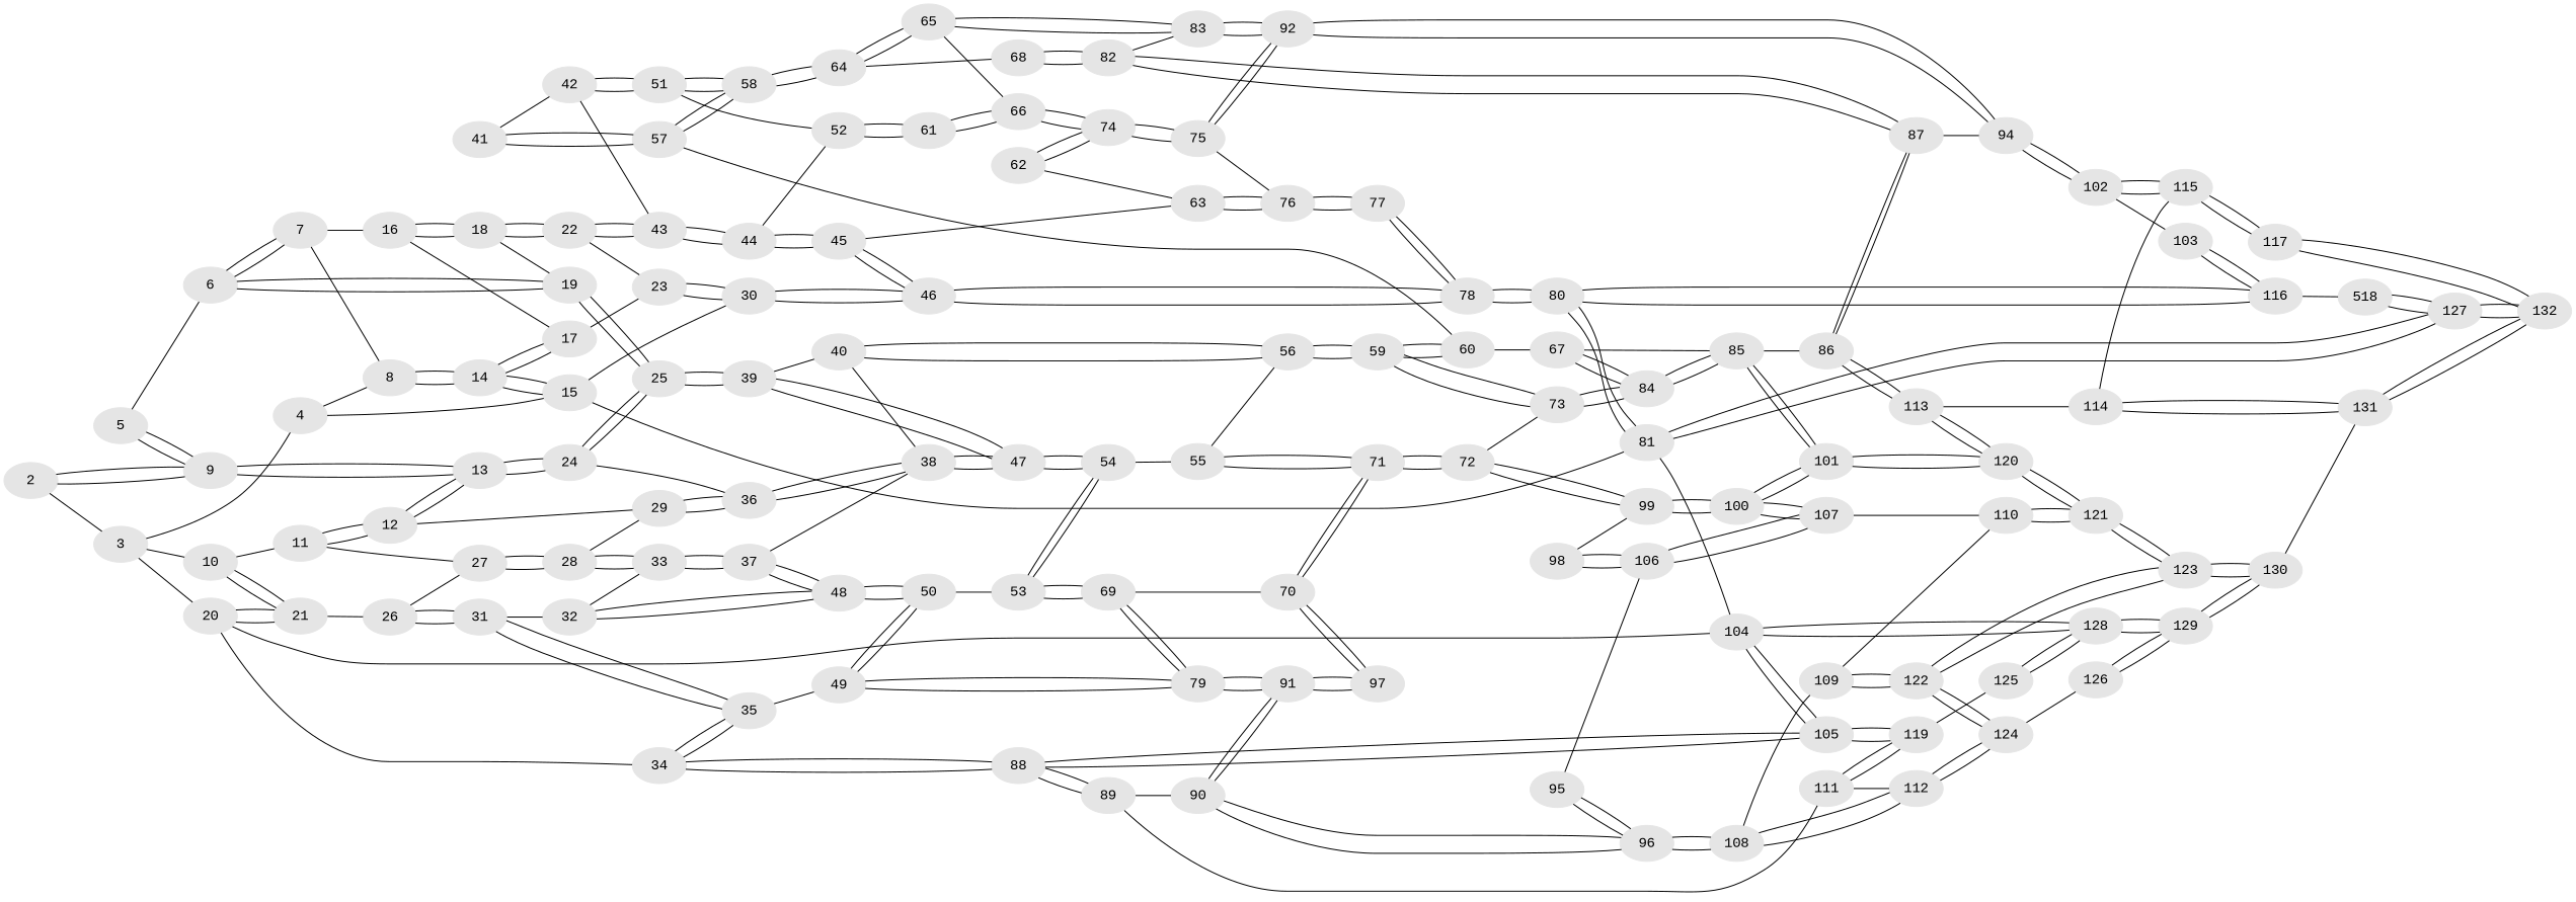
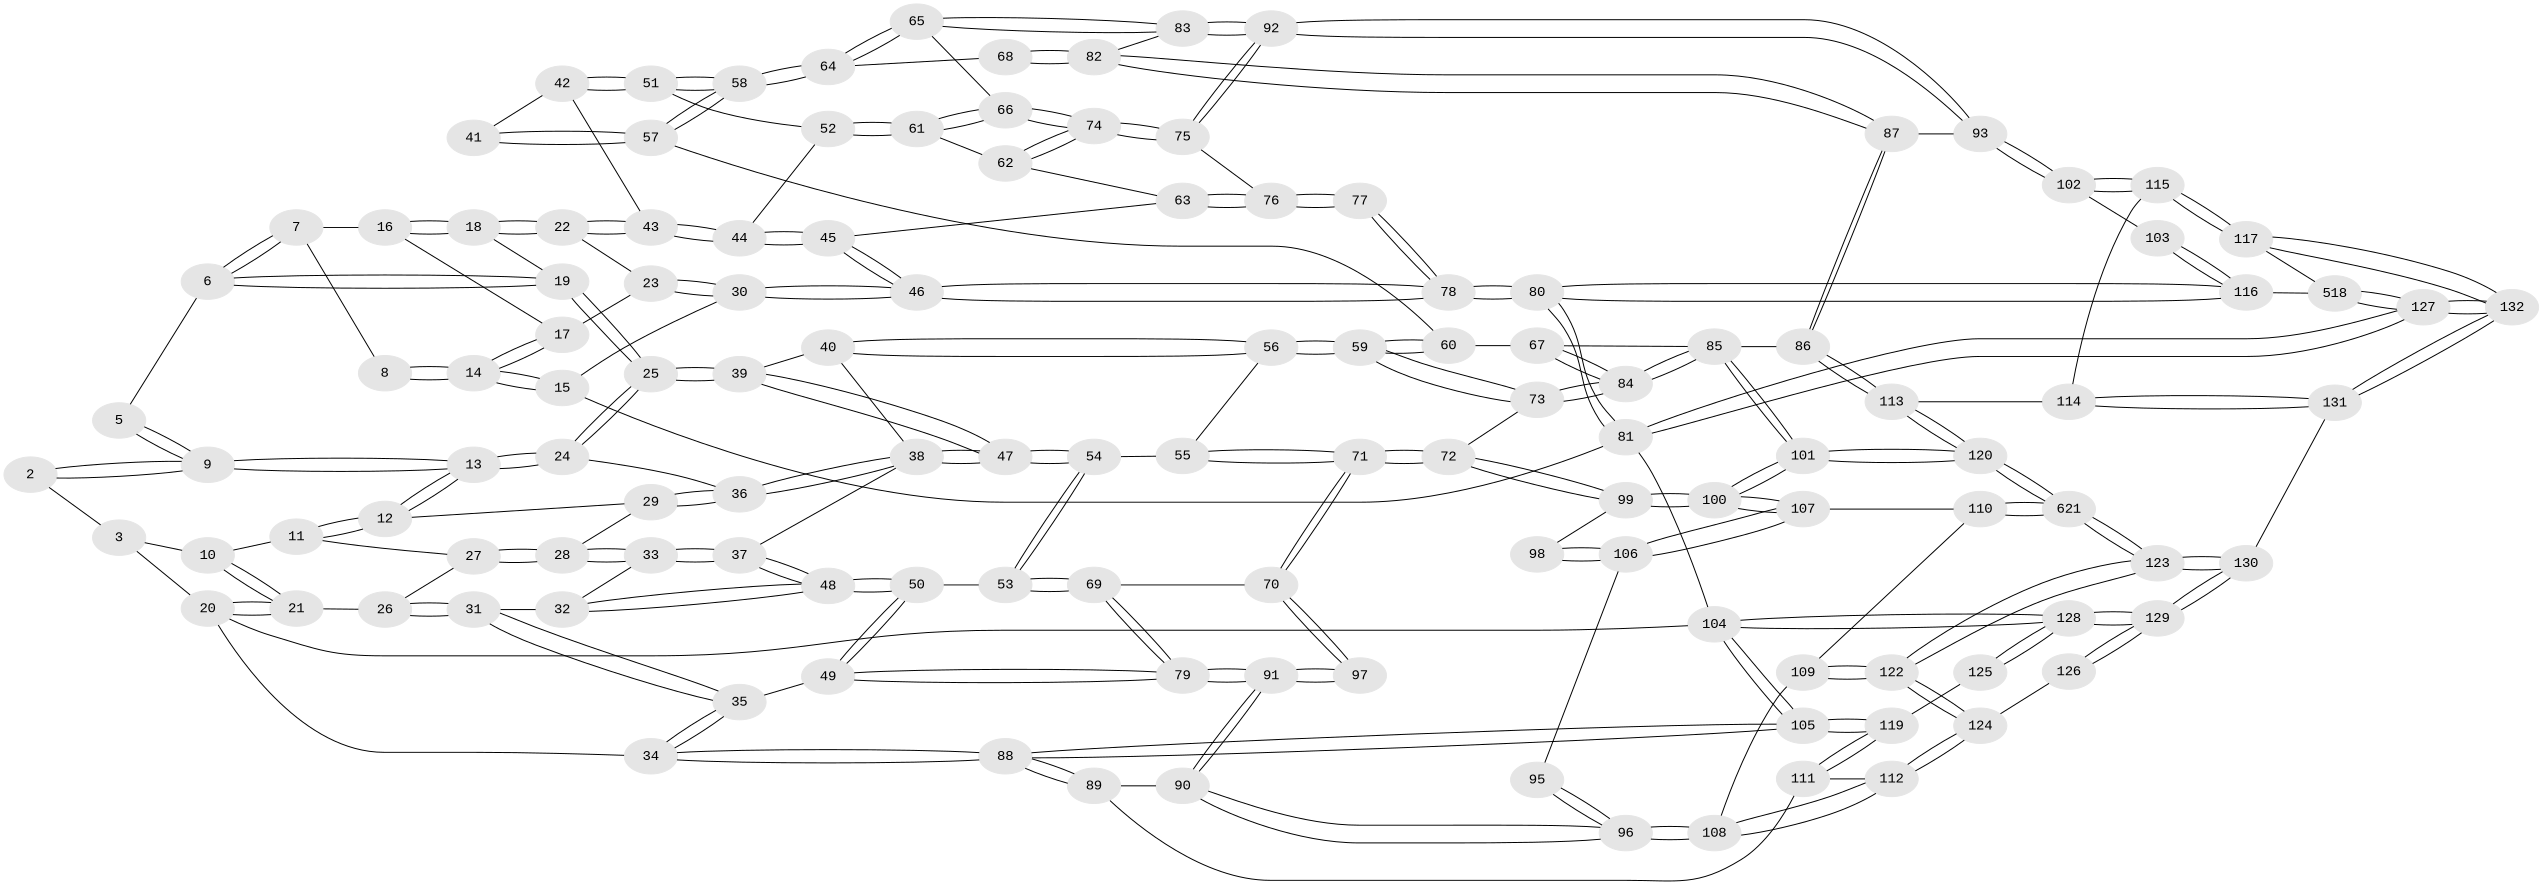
  graph {
    fontname="Liberation Mono"
    rankdir=LR
    node [color=gray90 fontname="Liberation Mono" style=filled]
    edge [fontname="Liberation Mono"]
    2
    3
    9
    5
    6
-   4
    10
    20
    13
    8
    15
    11
    21
    34
    104
    14
    30
    81
    7
    19
    16
    25
    17
    18
    24
    12
    27
    26
    29
    28
    36
    23
    46
    127
    22
    43
    39
    35
    88
    105
    128
    31
    44
    38
    47
    40
    32
    33
    37
    78
    48
    49
    50
    89
    79
    54
    56
    41
    42
    57
    59
    51
    58
    60
    52
    45
    63
    61
    76
    80
    55
    53
    91
    69
    64
    62
    66
    70
    71
    72
    73
    67
    65
    68
    84
    85
    74
    75
    77
    83
    82
    92
    87
    97
    99
    100
-   93 [label=94]
+   93
    103
    116
    n100 [label=518]
    132
    86
    101
    113
    120
    114
    102
    90
    111
    119
    96
    112
    108
    115
    95
    106
    98
    107
    109
    110
-   121
+   121 [label=621]
    117
    129
    125
    122
    124
    123
    126
    131
    130
    2 -- 3
    2 -- 9
    2 -- 9
-   3 -- 4
    3 -- 10
    3 -- 20
    9 -- 13
    9 -- 13
    5 -- 9
    5 -- 9
    5 -- 6
    6 -- 7
    6 -- 7
    6 -- 19
    6 -- 19
-   4 -- 8
-   4 -- 15
    10 -- 11
    10 -- 21
    10 -- 21
    20 -- 21
    20 -- 21
    20 -- 34
    20 -- 104
    13 -- 24
    13 -- 24
    8 -- 14
    8 -- 14
    15 -- 30
    15 -- 81
    11 -- 12
    11 -- 12
    11 -- 27
    21 -- 26
    34 -- 35
    34 -- 35
    34 -- 88
    34 -- 88
    104 -- 105
    104 -- 105
    104 -- 128
    104 -- 128
    14 -- 15
    14 -- 15
    14 -- 17
    14 -- 17
    30 -- 46
    30 -- 46
    81 -- 104
    81 -- 127
    81 -- 127
    7 -- 8
    7 -- 16
    19 -- 25
    19 -- 25
    16 -- 17
    16 -- 18
    16 -- 18
    25 -- 39
    25 -- 39
    17 -- 23
    18 -- 19
    18 -- 22
    18 -- 22
    24 -- 25
    24 -- 25
    24 -- 36
    12 -- 13
    12 -- 13
    12 -- 29
    27 -- 28
    27 -- 28
    26 -- 27
    26 -- 31
    26 -- 31
    29 -- 36
    29 -- 36
    28 -- 29
    28 -- 33
    28 -- 33
    36 -- 38
    36 -- 38
    23 -- 30
    23 -- 30
    46 -- 78
    46 -- 78
    127 -- 132
    127 -- 132
    22 -- 23
    22 -- 43
    22 -- 43
    43 -- 44
    43 -- 44
    39 -- 47
    39 -- 47
    39 -- 40
    35 -- 49
    88 -- 105
    88 -- 105
    88 -- 89
    88 -- 89
    105 -- 119
    105 -- 119
    128 -- 129
    128 -- 129
    31 -- 35
    31 -- 35
    31 -- 32
    44 -- 52
    44 -- 45
    44 -- 45
    38 -- 47
    38 -- 47
    47 -- 54
    47 -- 54
    40 -- 38
    40 -- 56
    40 -- 56
    32 -- 33
    32 -- 48
    32 -- 48
    33 -- 37
    33 -- 37
    37 -- 38
    37 -- 48
    37 -- 48
    78 -- 80
    78 -- 80
    48 -- 50
    48 -- 50
    49 -- 50
    49 -- 50
    49 -- 79
    49 -- 79
    50 -- 53
    89 -- 90
    89 -- 111
    79 -- 91
    79 -- 91
    54 -- 55
    56 -- 59
    56 -- 59
    41 -- 42
    41 -- 57
    41 -- 57
    42 -- 43
    42 -- 51
    42 -- 51
    57 -- 58
    57 -- 58
    57 -- 60
    59 -- 60
    59 -- 60
    59 -- 73
    59 -- 73
    51 -- 58
    51 -- 58
    51 -- 52
    58 -- 64
    58 -- 64
    60 -- 67
    52 -- 61
    52 -- 61
    45 -- 46
    45 -- 46
    45 -- 63
    63 -- 76
    63 -- 76
+   61 -- 62
    61 -- 66
    61 -- 66
    76 -- 77
    76 -- 77
    80 -- 81
    80 -- 81
    80 -- 116
    80 -- 116
    55 -- 56
    55 -- 71
    55 -- 71
    53 -- 54
    53 -- 54
    53 -- 69
    53 -- 69
    91 -- 97
    91 -- 97
    69 -- 79
    69 -- 79
    69 -- 70
    64 -- 65
    64 -- 65
    64 -- 68
    62 -- 63
    62 -- 74
    62 -- 74
    66 -- 74
    66 -- 74
    70 -- 71
    70 -- 71
    70 -- 97
    70 -- 97
    71 -- 72
    71 -- 72
    72 -- 73
    72 -- 99
    72 -- 99
    73 -- 84
    73 -- 84
    67 -- 84
    67 -- 84
    67 -- 85
    65 -- 66
    65 -- 83
    65 -- 83
    68 -- 82
    68 -- 82
    84 -- 85
    84 -- 85
    85 -- 86
    85 -- 101
    85 -- 101
    74 -- 75
    74 -- 75
    75 -- 76
    75 -- 92
    75 -- 92
    77 -- 78
    77 -- 78
    83 -- 92
    83 -- 92
    82 -- 83
    82 -- 87
    82 -- 87
    92 -- 93
    92 -- 93
    87 -- 93
    99 -- 100
    99 -- 100
    100 -- 101
    100 -- 101
    100 -- 107
    100 -- 107
    93 -- 102
    93 -- 102
    103 -- 116
    103 -- 116
    116 -- n100
    n100 -- 127
    n100 -- 127
    86 -- 87
    86 -- 87
    86 -- 113
    86 -- 113
    101 -- 120
    101 -- 120
    113 -- 120
    113 -- 120
    113 -- 114
    120 -- 121
    120 -- 121
    114 -- 115
    114 -- 131
    114 -- 131
    102 -- 103
    102 -- 115
    102 -- 115
    90 -- 91
    90 -- 91
    90 -- 96
    90 -- 96
    111 -- 119
    111 -- 119
    111 -- 112
    119 -- 125
    96 -- 108
    96 -- 108
    112 -- 124
    112 -- 124
    108 -- 112
    108 -- 112
    108 -- 109
    115 -- 117
    115 -- 117
    95 -- 96
    95 -- 96
    95 -- 106
    106 -- 107
    106 -- 107
    98 -- 99
    98 -- 106
    98 -- 106
    107 -- 110
    109 -- 110
    109 -- 122
    109 -- 122
    110 -- 121
    110 -- 121
    121 -- 123
    121 -- 123
+   117 -- n100
    117 -- 132
    117 -- 132
    129 -- 130
    129 -- 130
    125 -- 128
    125 -- 128
    122 -- 124
    122 -- 124
    122 -- 123
    122 -- 123
    124 -- 126
    123 -- 130
    123 -- 130
    126 -- 129
    126 -- 129
    131 -- 132
    131 -- 132
    130 -- 131
  }
